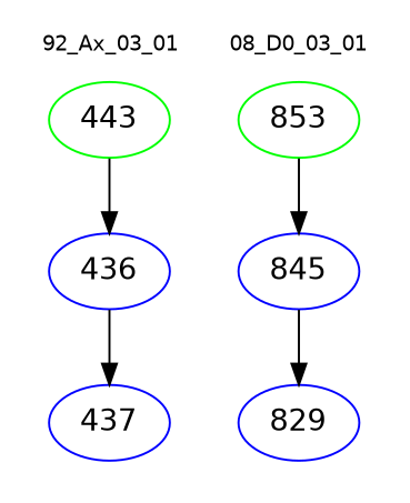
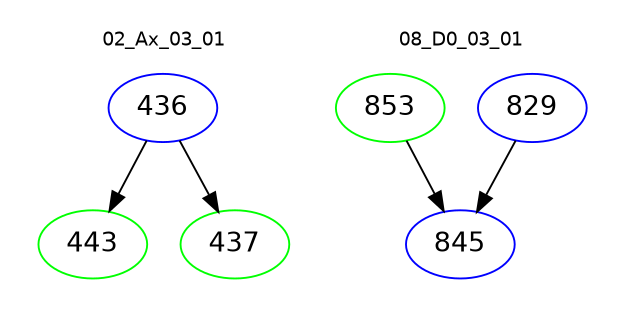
  digraph {
    fontname="DejaVu Sans"
    node [color=blue fontname="DejaVu Sans"]
    edge [color=black fontname="DejaVu Sans"]
    n1 [label=436]
    n2 [color=green label=443]
-   n3 [label=437]
+   n3 [color=green label=437]
    n4 [label=845]
    n5 [label=829]
    n6 [color=green label=853]
    subgraph cluster_1 {
      color=white
      fontsize=10
-     label="92_Ax_03_01"
+     label="02_Ax_03_01"
      n1
      n2
      n3
    }
    subgraph cluster_2 {
      color=white
      fontsize=10
      label="08_D0_03_01"
      n4
      n5
      n6
    }
-   n2 -> n1
+   n1 -> n2
    n1 -> n3
-   n4 -> n5
+   n5 -> n4
    n6 -> n4
  }
